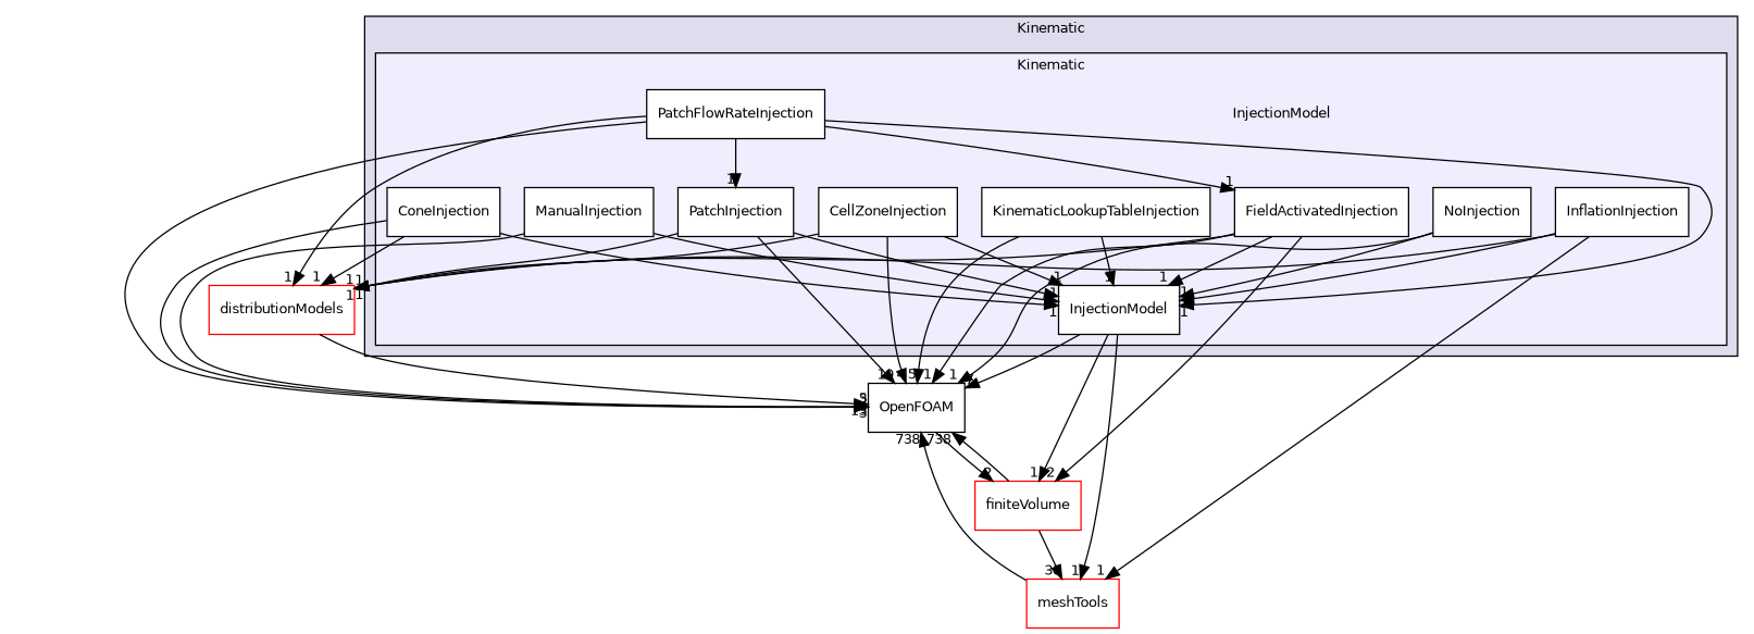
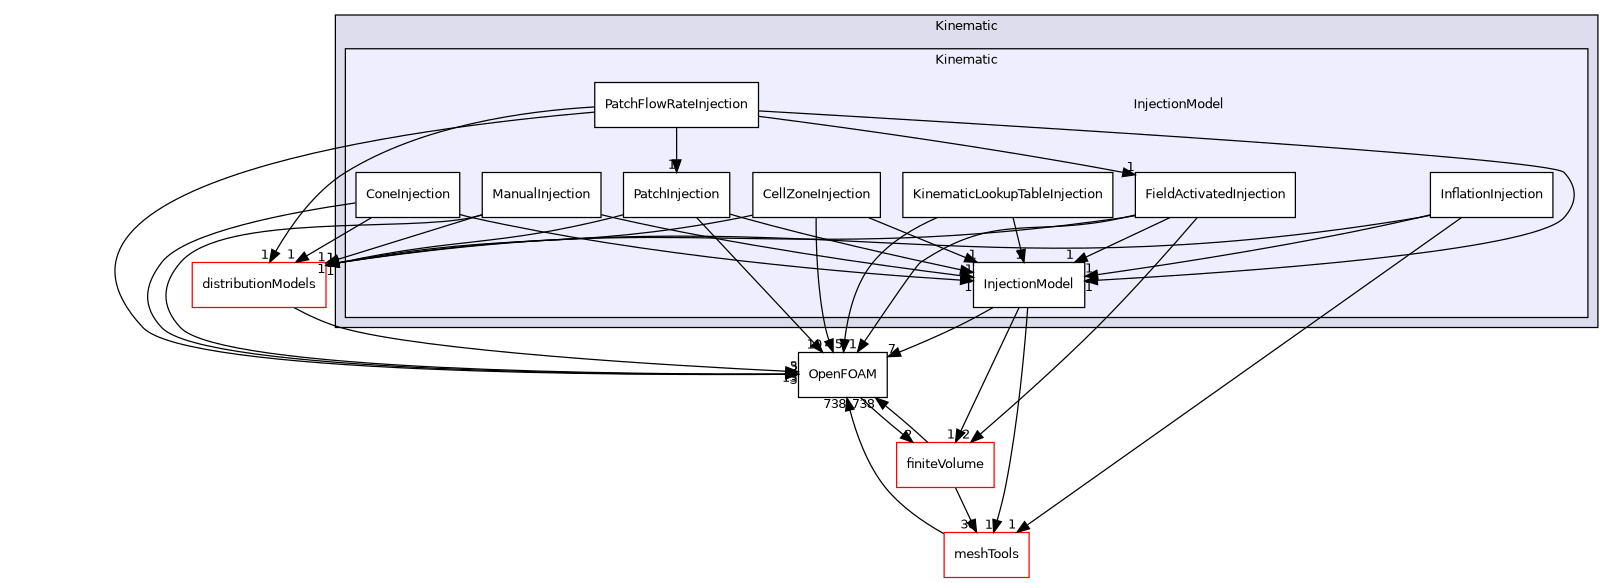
  digraph {
    compound=true
    node [fontname=Helvetica fontsize=10 shape=box color=black fillcolor=white style=filled]
    edge [headlabel=1 labeldistance=1.5 labelfontname=Helvetica labelfontsize=10]
    n1 [label=InjectionModel shape=plaintext color="" fillcolor="" style=""]
    n2 [label=CellZoneInjection]
    n3 [label=ConeInjection]
    n4 [label=FieldActivatedInjection]
    n5 [label=InflationInjection]
    n6 [label=InjectionModel]
    n7 [label=KinematicLookupTableInjection]
    n8 [label=ManualInjection]
-   n9 [label=NoInjection]
    n10 [label=PatchFlowRateInjection]
    n11 [label=PatchInjection]
    n12 [color=red label=distributionModels fillcolor="" style=""]
    n13 [label=OpenFOAM fillcolor="" style=""]
    n14 [color=red label=finiteVolume fillcolor="" style=""]
    n15 [color=red label=meshTools fillcolor="" style=""]
    subgraph cluster_1 {
      bgcolor="#ddddee"
      fontname=Helvetica
      fontsize=10
      label=Kinematic
      pencolor=black
      subgraph cluster_2 {
        bgcolor="#eeeeff"
        fontname=Helvetica
        fontsize=10
        label=Kinematic
        pencolor=black
        n1
        n2
        n3
        n4
        n5
        n6
        n7
        n8
-       n9
        n10
        n11
      }
    }
    n2 -> n6
    n2 -> n12
    n2 -> n13 [headlabel=4]
    n3 -> n6
    n3 -> n12
    n3 -> n13 [headlabel=5]
    n4 -> n6
    n4 -> n12
    n4 -> n13
    n4 -> n14 [headlabel=2]
    n5 -> n6
    n5 -> n12
    n5 -> n15
    n6 -> n13 [headlabel=7]
    n6 -> n14
    n6 -> n15
    n7 -> n6
    n7 -> n13 [headlabel=5]
    n8 -> n6
+   n8 -> n12
    n8 -> n13 [headlabel=3]
-   n9 -> n6
-   n9 -> n13
    n10 -> n4
    n10 -> n6
    n10 -> n11
    n10 -> n12
    n10 -> n13 [headlabel=3]
    n11 -> n6
    n11 -> n12
    n11 -> n13 [headlabel=10]
    n12 -> n13 [headlabel=13]
    n13 -> n14 [headlabel=2]
    n14 -> n13 [headlabel=738]
    n14 -> n15 [headlabel=30]
    n15 -> n13 [headlabel=738]
  }
